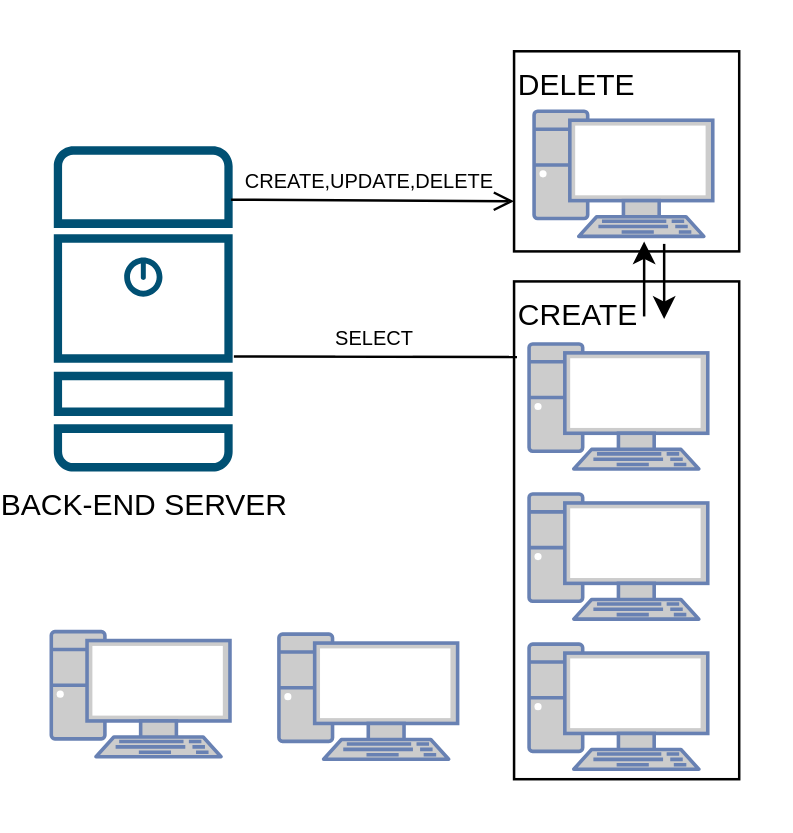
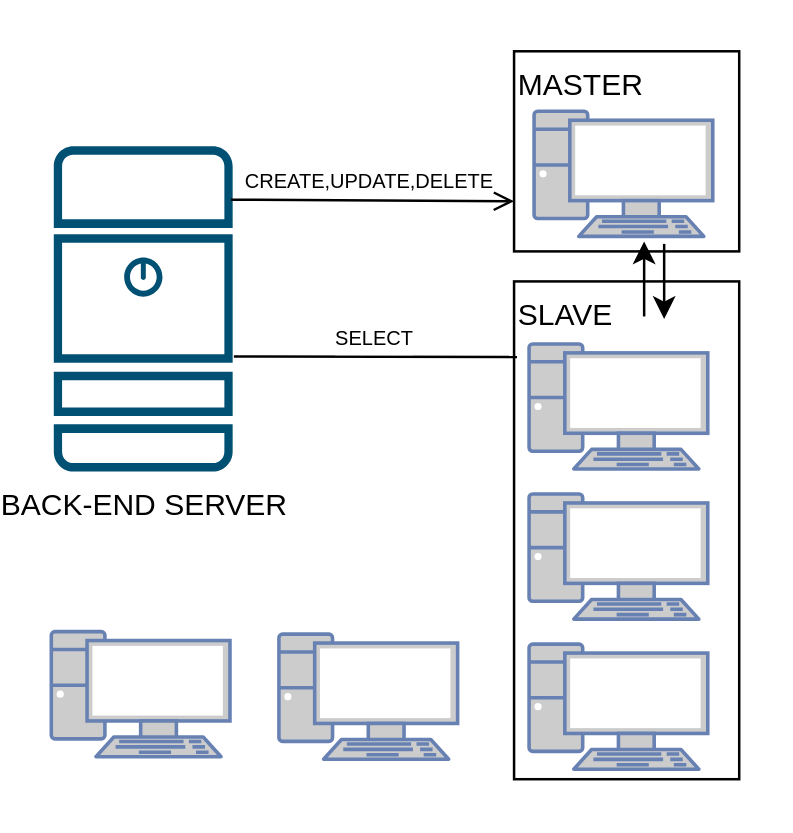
  <mxCell id="0" />
  <mxCell id="1" parent="0" />
  <mxCell id="2" value="BACK-END SERVER" style="sketch=0;points=[[0.015,0.015,0],[0.985,0.015,0],[0.985,0.985,0],[0.015,0.985,0],[0.25,0,0],[0.5,0,0],[0.75,0,0],[1,0.25,0],[1,0.5,0],[1,0.75,0],[0.75,1,0],[0.5,1,0],[0.25,1,0],[0,0.75,0],[0,0.5,0],[0,0.25,0]];verticalLabelPosition=bottom;html=1;verticalAlign=top;aspect=fixed;align=center;pointerEvents=1;shape=mxgraph.cisco19.server;fillColor=#005073;strokeColor=none;fontFamily=Helvetica;fontSize=12;fontColor=default;" parent="1" vertex="1"><mxGeometry x="21" y="58" width="71.5" height="130" as="geometry" /></mxCell>
  <mxCell id="3" value="" style="group" parent="1" vertex="1" connectable="0"><mxGeometry x="20" y="252" width="71.43" height="50" as="geometry" /></mxCell>
  <mxCell id="4" value="" style="fontColor=#0066CC;verticalAlign=top;verticalLabelPosition=bottom;labelPosition=center;align=center;html=1;outlineConnect=0;fillColor=#CCCCCC;strokeColor=#6881B3;gradientColor=none;gradientDirection=north;strokeWidth=2;shape=mxgraph.networks.pc;" parent="3" vertex="1"><mxGeometry width="71.43" height="50" as="geometry" /></mxCell>
  <mxCell id="5" value="" style="shape=image;verticalLabelPosition=bottom;labelBackgroundColor=default;verticalAlign=top;aspect=fixed;imageAspect=0;image=https://upload.wikimedia.org/wikipedia/commons/thumb/a/a1/Grafana_logo.svg/800px-Grafana_logo.svg.png;" parent="3" vertex="1"><mxGeometry x="27.858" y="6.286" width="26.814" height="27.421" as="geometry" /></mxCell>
  <mxCell id="6" value="" style="group" parent="1" vertex="1" connectable="0"><mxGeometry x="111" y="253" width="71.43" height="50" as="geometry" /></mxCell>
  <mxCell id="7" value="" style="fontColor=#0066CC;verticalAlign=top;verticalLabelPosition=bottom;labelPosition=center;align=center;html=1;outlineConnect=0;fillColor=#CCCCCC;strokeColor=#6881B3;gradientColor=none;gradientDirection=north;strokeWidth=2;shape=mxgraph.networks.pc;" parent="6" vertex="1"><mxGeometry width="71.43" height="50" as="geometry" /></mxCell>
  <mxCell id="8" value="" style="shape=image;verticalLabelPosition=bottom;labelBackgroundColor=default;verticalAlign=top;aspect=fixed;imageAspect=0;image=https://velog.velcdn.com/images/hyunshoon/post/930b72e7-ac67-41eb-a719-cd5cbf378d99/image.png;" parent="6" vertex="1"><mxGeometry x="28.636" y="5" width="28.82" height="28.57" as="geometry" /></mxCell>
  <mxCell id="9" value="" style="endArrow=open;html=1;rounded=0;fontFamily=Helvetica;fontSize=12;fontColor=default;exitX=0.991;exitY=0.164;exitDx=0;exitDy=0;exitPerimeter=0;entryX=0;entryY=0.75;entryDx=0;entryDy=0;" parent="1" source="2" target="28" edge="1"><mxGeometry width="50" height="50" relative="1" as="geometry"><mxPoint x="201" y="183" as="sourcePoint" /><mxPoint x="191" y="73" as="targetPoint" /></mxGeometry></mxCell>
  <mxCell id="10" value="&lt;font style=&quot;font-size: 8px;&quot;&gt;CREATE,UPDATE,DELETE&lt;/font&gt;" style="edgeLabel;html=1;align=center;verticalAlign=middle;resizable=0;points=[];fontFamily=Helvetica;fontSize=12;fontColor=default;fillColor=none;gradientColor=none;" parent="9" vertex="1" connectable="0"><mxGeometry x="-0.675" y="1" relative="1" as="geometry"><mxPoint x="37" y="-8" as="offset" /></mxGeometry></mxCell>
  <mxCell id="11" value="" style="endArrow=none;html=1;rounded=0;fontFamily=Helvetica;fontSize=12;fontColor=default;exitX=0.991;exitY=0.164;exitDx=0;exitDy=0;exitPerimeter=0;entryX=0.002;entryY=0.152;entryDx=0;entryDy=0;entryPerimeter=0;" parent="1" edge="1"><mxGeometry width="50" height="50" relative="1" as="geometry"><mxPoint x="93" y="142" as="sourcePoint" /><mxPoint x="206.18" y="142.248" as="targetPoint" /></mxGeometry></mxCell>
  <mxCell id="12" value="&lt;span style=&quot;font-size: 8px;&quot;&gt;SELECT&lt;/span&gt;" style="edgeLabel;html=1;align=center;verticalAlign=middle;resizable=0;points=[];fontFamily=Helvetica;fontSize=12;fontColor=default;fillColor=none;gradientColor=none;" parent="11" vertex="1" connectable="0"><mxGeometry x="-0.675" y="1" relative="1" as="geometry"><mxPoint x="37" y="-8" as="offset" /></mxGeometry></mxCell>
  <mxCell id="13" value="" style="group" parent="1" vertex="1" connectable="0"><mxGeometry x="205" y="112" width="90" height="199" as="geometry" /></mxCell>
  <mxCell id="14" value="" style="group" parent="13" vertex="1" connectable="0"><mxGeometry x="6" y="85" width="71.43" height="50" as="geometry" /></mxCell>
  <mxCell id="15" value="" style="fontColor=#0066CC;verticalAlign=top;verticalLabelPosition=bottom;labelPosition=center;align=center;html=1;outlineConnect=0;fillColor=#CCCCCC;strokeColor=#6881B3;gradientColor=none;gradientDirection=north;strokeWidth=2;shape=mxgraph.networks.pc;" parent="14" vertex="1"><mxGeometry width="71.43" height="50" as="geometry" /></mxCell>
  <mxCell id="16" value="" style="shape=image;verticalLabelPosition=bottom;labelBackgroundColor=default;verticalAlign=top;aspect=fixed;imageAspect=0;image=https://next.ink/wp-content/uploads/2024/02/MariaDB-1.png;" parent="14" vertex="1"><mxGeometry x="14.286" y="6.279" width="57.143" height="27.671" as="geometry" /></mxCell>
  <mxCell id="17" value="" style="group" parent="13" vertex="1" connectable="0"><mxGeometry x="6" y="25" width="71.43" height="50" as="geometry" /></mxCell>
  <mxCell id="18" value="" style="fontColor=#0066CC;verticalAlign=top;verticalLabelPosition=bottom;labelPosition=center;align=center;html=1;outlineConnect=0;fillColor=#CCCCCC;strokeColor=#6881B3;gradientColor=none;gradientDirection=north;strokeWidth=2;shape=mxgraph.networks.pc;" parent="17" vertex="1"><mxGeometry width="71.43" height="50" as="geometry" /></mxCell>
  <mxCell id="19" value="" style="shape=image;verticalLabelPosition=bottom;labelBackgroundColor=default;verticalAlign=top;aspect=fixed;imageAspect=0;image=https://next.ink/wp-content/uploads/2024/02/MariaDB-1.png;" parent="17" vertex="1"><mxGeometry x="14.286" y="6.279" width="57.143" height="27.671" as="geometry" /></mxCell>
  <mxCell id="20" value="" style="group" parent="13" vertex="1" connectable="0"><mxGeometry x="6" y="145" width="71.43" height="50" as="geometry" /></mxCell>
  <mxCell id="21" value="" style="fontColor=#0066CC;verticalAlign=top;verticalLabelPosition=bottom;labelPosition=center;align=center;html=1;outlineConnect=0;fillColor=#CCCCCC;strokeColor=#6881B3;gradientColor=none;gradientDirection=north;strokeWidth=2;shape=mxgraph.networks.pc;" parent="20" vertex="1"><mxGeometry width="71.43" height="50" as="geometry" /></mxCell>
  <mxCell id="22" value="" style="shape=image;verticalLabelPosition=bottom;labelBackgroundColor=default;verticalAlign=top;aspect=fixed;imageAspect=0;image=https://next.ink/wp-content/uploads/2024/02/MariaDB-1.png;" parent="20" vertex="1"><mxGeometry x="14.286" y="6.279" width="57.143" height="27.671" as="geometry" /></mxCell>
- <mxCell id="23" value="CREATE" style="rounded=0;whiteSpace=wrap;html=1;align=left;verticalAlign=top;fontFamily=Helvetica;fontSize=12;fontColor=default;fillColor=none;gradientColor=none;" parent="13" vertex="1"><mxGeometry width="90" height="199" as="geometry" /></mxCell>
+ <mxCell id="23" value="SLAVE" style="rounded=0;whiteSpace=wrap;html=1;align=left;verticalAlign=top;fontFamily=Helvetica;fontSize=12;fontColor=default;fillColor=none;gradientColor=none;" parent="13" vertex="1"><mxGeometry width="90" height="199" as="geometry" /></mxCell>
  <mxCell id="24" value="" style="group" parent="1" vertex="1" connectable="0"><mxGeometry x="205" y="20" width="90" height="80" as="geometry" /></mxCell>
  <mxCell id="25" value="" style="group" parent="24" vertex="1" connectable="0"><mxGeometry x="8" y="24" width="71.43" height="50" as="geometry" /></mxCell>
  <mxCell id="26" value="" style="fontColor=#0066CC;verticalAlign=top;verticalLabelPosition=bottom;labelPosition=center;align=center;html=1;outlineConnect=0;fillColor=#CCCCCC;strokeColor=#6881B3;gradientColor=none;gradientDirection=north;strokeWidth=2;shape=mxgraph.networks.pc;" parent="25" vertex="1"><mxGeometry width="71.43" height="50" as="geometry" /></mxCell>
  <mxCell id="27" value="" style="shape=image;verticalLabelPosition=bottom;labelBackgroundColor=default;verticalAlign=top;aspect=fixed;imageAspect=0;image=https://next.ink/wp-content/uploads/2024/02/MariaDB-1.png;" parent="25" vertex="1"><mxGeometry x="14.286" y="6.279" width="57.143" height="27.671" as="geometry" /></mxCell>
- <mxCell id="28" value="DELETE" style="rounded=0;whiteSpace=wrap;html=1;align=left;verticalAlign=top;fontFamily=Helvetica;fontSize=12;fontColor=default;fillColor=none;gradientColor=none;" parent="24" vertex="1"><mxGeometry width="90" height="80" as="geometry" /></mxCell>
+ <mxCell id="28" value="MASTER" style="rounded=0;whiteSpace=wrap;html=1;align=left;verticalAlign=top;fontFamily=Helvetica;fontSize=12;fontColor=default;fillColor=none;gradientColor=none;" parent="24" vertex="1"><mxGeometry width="90" height="80" as="geometry" /></mxCell>
  <mxCell id="29" value="" style="endArrow=classic;html=1;rounded=0;fontFamily=Helvetica;fontSize=12;fontColor=default;" parent="1" edge="1"><mxGeometry width="50" height="50" relative="1" as="geometry"><mxPoint x="257" y="126" as="sourcePoint" /><mxPoint x="257" y="96" as="targetPoint" /></mxGeometry></mxCell>
  <mxCell id="30" value="" style="endArrow=classic;html=1;rounded=0;fontFamily=Helvetica;fontSize=12;fontColor=default;" parent="1" edge="1"><mxGeometry width="50" height="50" relative="1" as="geometry"><mxPoint x="265" y="97" as="sourcePoint" /><mxPoint x="265" y="127" as="targetPoint" /></mxGeometry></mxCell>
